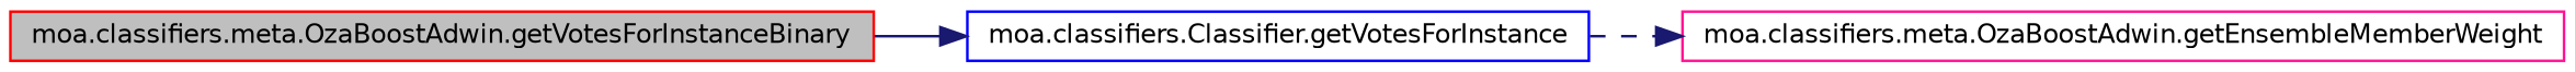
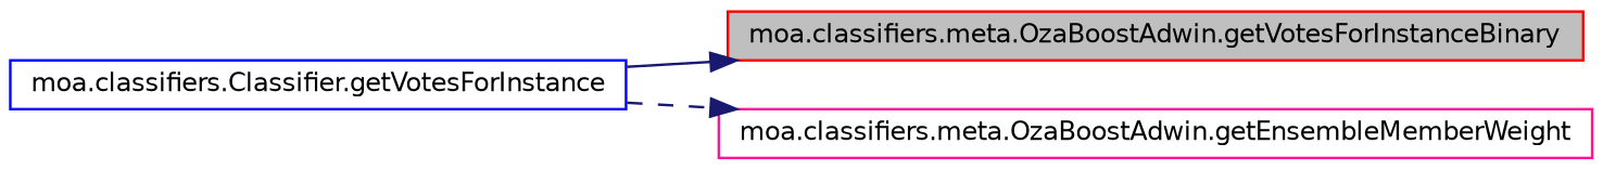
  digraph {
    rankdir=LR
    node [fillcolor=white fontname=Helvetica fontsize=10 shape=record style=filled]
    edge [color=midnightblue fontname=Helvetica fontsize=10 labelfontname=Helvetica labelfontsize=10]
    n1 [color=red fillcolor=grey75 fontcolor=black height=0.2 label="moa.classifiers.meta.OzaBoostAdwin.getVotesForInstanceBinary" width=0.4]
    n2 [color=blue height=0.2 label="moa.classifiers.Classifier.getVotesForInstance" width=0.4]
    n3 [color=deeppink height=0.2 label="moa.classifiers.meta.OzaBoostAdwin.getEnsembleMemberWeight" width=0.4]
-   n1 -> n2 [style=solid]
+   n2 -> n1 [style=solid]
    n2 -> n3 [style=dashed]
  }
